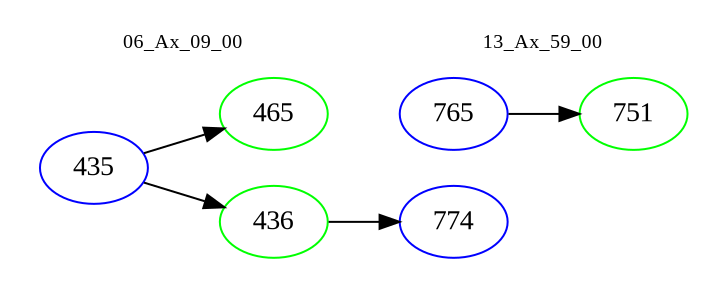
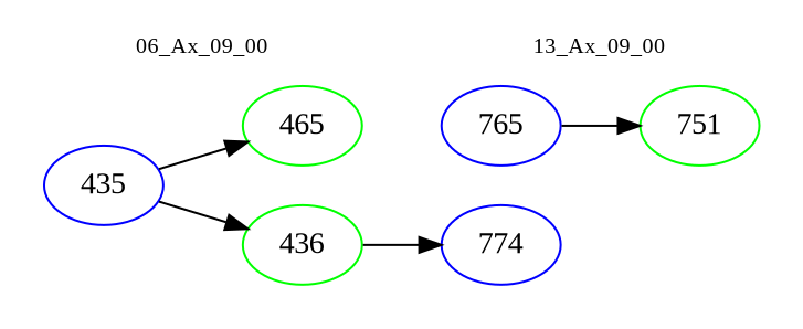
  digraph {
    fontname="Liberation Serif"
    rankdir=LR
    node [color=blue fontname="Liberation Serif"]
    edge [color=black fontname="Liberation Serif"]
    n1 [label=765]
    n2 [color=green label=751]
    n3 [label=774]
    n4 [label=435]
    n5 [color=green label=436]
    n6 [color=green label=465]
    subgraph cluster_1 {
      color=white
      fontsize=10
-     label="13_Ax_59_00"
+     label="13_Ax_09_00"
      n1
      n2
      n3
    }
    subgraph cluster_2 {
      color=white
      fontsize=10
      label="06_Ax_09_00"
      n4
      n5
      n6
    }
    n1 -> n2
    n4 -> n5
    n4 -> n6
    n5 -> n3
  }
